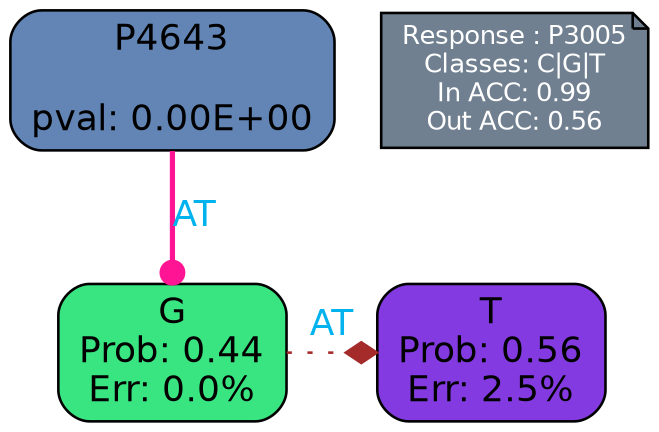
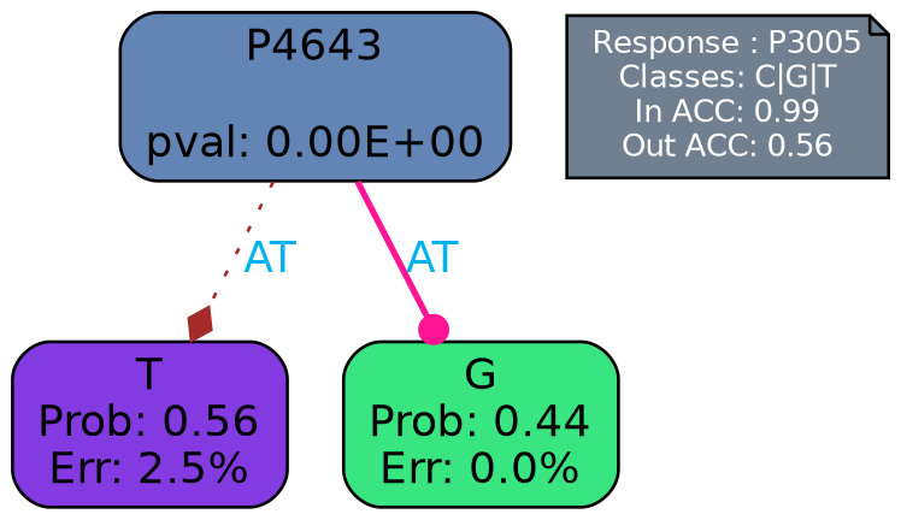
  digraph {
    ranksep=equally
    splines=polylines
    node [color=black fontname=helvetica shape=box style="filled, rounded"]
    edge [fontcolor=deepskyblue2 fontname=helvetica]
    n1 [fillcolor="#833ae0" label="T\nProb: 0.56\nErr: 2.5%"]
    n2 [fillcolor="#39e581" label="G\nProb: 0.44\nErr: 0.0%"]
    n3 [align=left fillcolor=slategray fontcolor=white fontsize=10 label="Response : P3005\nClasses: C|G|T\nIn ACC: 0.99\nOut ACC: 0.56\n" shape=note style=filled]
    n4 [fillcolor="#6285b6" label="P4643\n\npval: 0.00E+00"]
    subgraph sub_1 {
      rank=same
      n1
      n2
    }
    subgraph sub_2 {
      rank=same
      n3
      n4
    }
-   n2 -> n1 [arrowhead=diamond color=brown label=AT style=dotted]
+   n4 -> n1 [arrowhead=diamond color=brown label=AT style=dotted]
    n4 -> n2 [arrowhead=dot color=deeppink label=AT style=bold]
  }
